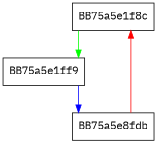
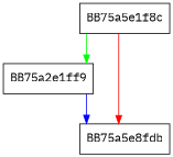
  digraph {
    fontname="IBM Plex Mono"
    splines=ortho
    node [fontname="IBM Plex Mono" shape=box]
    edge [fontname="IBM Plex Mono"]
    BB75a5e1f8c
-   BB75a5e1ff9
+   BB75a5e1ff9 [label=BB75a2e1ff9]
    n3 [label=BB75a5e8fdb]
    BB75a5e1f8c -> BB75a5e1ff9 [color=green]
-   n3 -> BB75a5e1f8c [color=red]
+   BB75a5e1f8c -> n3 [color=red]
    BB75a5e1ff9 -> n3 [color=blue]
  }
